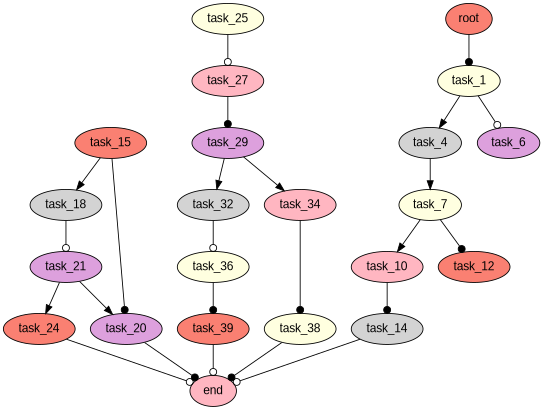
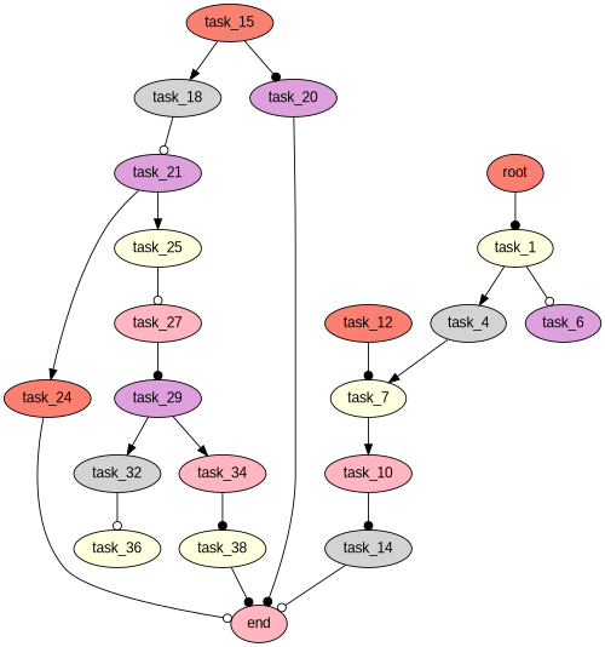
  digraph {
    fontname="Liberation Sans"
    node [fillcolor=lightyellow fontname="Liberation Sans" style=filled]
    edge [arrowhead=dot fontname="Liberation Sans"]
    task_1
    root [fillcolor=salmon]
    task_4 [fillcolor=lightgrey]
    task_6 [fillcolor=plum]
    task_7
    task_10 [fillcolor=lightpink]
    task_12 [fillcolor=salmon]
    end [fillcolor=lightpink]
    task_14 [fillcolor=lightgrey]
    task_18 [fillcolor=lightgrey]
    task_15 [fillcolor=salmon]
    task_20 [fillcolor=plum]
    task_21 [fillcolor=plum]
    task_24 [fillcolor=salmon]
    task_25
    task_27 [fillcolor=lightpink]
    task_29 [fillcolor=plum]
    task_32 [fillcolor=lightgrey]
    task_34 [fillcolor=lightpink]
    task_36
    task_38
-   task_39 [fillcolor=salmon]
    task_1 -> task_4 [arrowhead=normal]
    task_1 -> task_6 [arrowhead=odot]
    root -> task_1
    task_4 -> task_7 [arrowhead=normal]
    task_7 -> task_10 [arrowhead=normal]
-   task_7 -> task_12
+   task_12 -> task_7
    task_10 -> task_14
    task_14 -> end [arrowhead=odot]
    task_18 -> task_21 [arrowhead=odot]
    task_15 -> task_18 [arrowhead=normal]
    task_15 -> task_20
    task_20 -> end
    task_21 -> task_24 [arrowhead=normal]
-   task_21 -> task_20 [arrowhead=normal]
+   task_21 -> task_25 [arrowhead=normal]
    task_24 -> end [arrowhead=odot]
    task_25 -> task_27 [arrowhead=odot]
    task_27 -> task_29
    task_29 -> task_32 [arrowhead=normal]
    task_29 -> task_34 [arrowhead=normal]
    task_32 -> task_36 [arrowhead=odot]
    task_34 -> task_38
-   task_36 -> task_39
    task_38 -> end
-   task_39 -> end [arrowhead=odot]
  }
